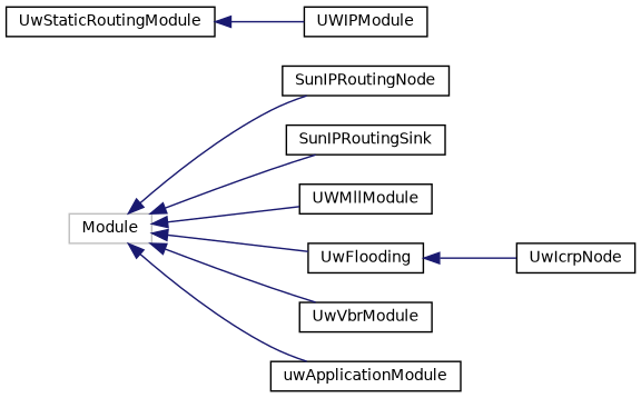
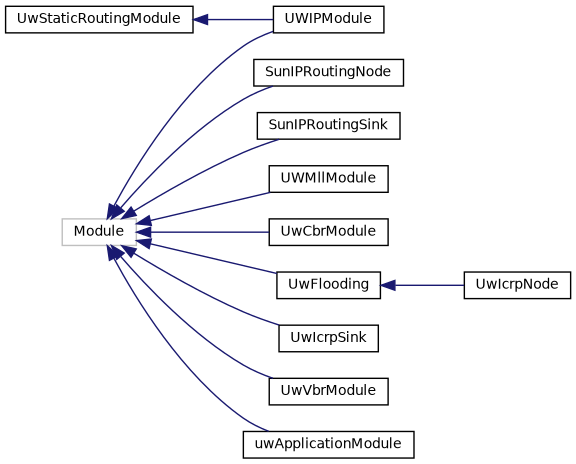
  digraph {
    rankdir=LR
    node [color=black fillcolor=white fontname=Helvetica fontsize=10 shape=record style=filled]
    edge [color=midnightblue dir=back fontname=Helvetica fontsize=10 labelfontname=Helvetica labelfontsize=10 style=solid]
    n1 [color=grey75 height=0.2 label=Module width=0.4]
    n2 [height=0.2 label=SunIPRoutingNode width=0.4]
    n3 [height=0.2 label=SunIPRoutingSink width=0.4]
    n4 [height=0.2 label=UWIPModule width=0.4]
    n5 [height=0.2 label=UWMllModule width=0.4]
+   n6 [height=0.2 label=UwCbrModule width=0.4]
    n7 [height=0.2 label=UwFlooding width=0.4]
+   n8 [height=0.2 label=UwIcrpSink width=0.4]
    n9 [height=0.2 label=UwVbrModule width=0.4]
    n10 [height=0.2 label=uwApplicationModule width=0.4]
    n11 [height=0.2 label=UwIcrpNode width=0.4]
    n12 [height=0.2 label=UwStaticRoutingModule width=0.4]
    n1 -> n2
    n1 -> n3
+   n1 -> n4
    n1 -> n5
+   n1 -> n6
    n1 -> n7
+   n1 -> n8
    n1 -> n9
    n1 -> n10
    n7 -> n11
    n12 -> n4
  }
